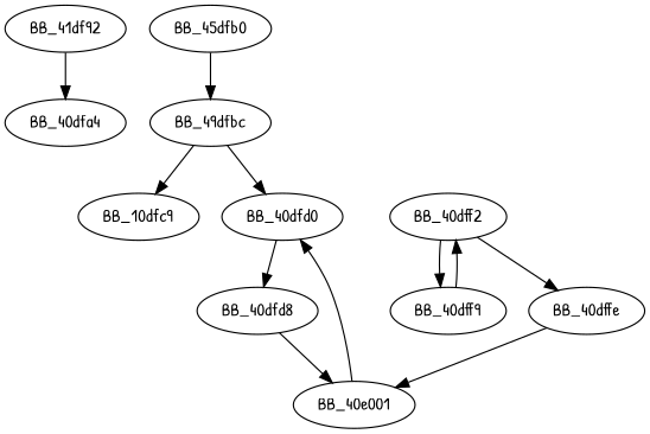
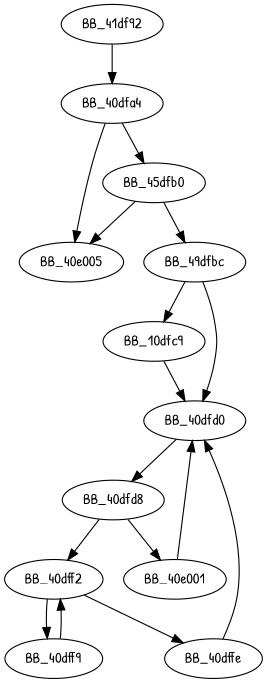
  digraph {
    fontname="Patrick Hand"
    node [fontname="Patrick Hand"]
    edge [fontname="Patrick Hand"]
    n1 [label=BB_41df92]
    BB_40dfa4
    n3 [label=BB_45dfb0]
+   BB_40e005
    n5 [label=BB_49dfbc]
    n6 [label=BB_10dfc9]
    BB_40dfd0
    BB_40dfd8
    BB_40dff2
    BB_40e001
    BB_40dff9
    BB_40dffe
    n1 -> BB_40dfa4
+   BB_40dfa4 -> n3
+   BB_40dfa4 -> BB_40e005
+   n3 -> BB_40e005
    n3 -> n5
    n5 -> n6
    n5 -> BB_40dfd0
+   n6 -> BB_40dfd0
    BB_40dfd0 -> BB_40dfd8
+   BB_40dfd8 -> BB_40dff2
    BB_40dfd8 -> BB_40e001
    BB_40dff2 -> BB_40dff9
    BB_40dff2 -> BB_40dffe
    BB_40e001 -> BB_40dfd0
    BB_40dff9 -> BB_40dff2
-   BB_40dffe -> BB_40e001
+   BB_40dffe -> BB_40dfd0
  }
